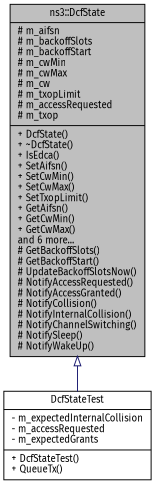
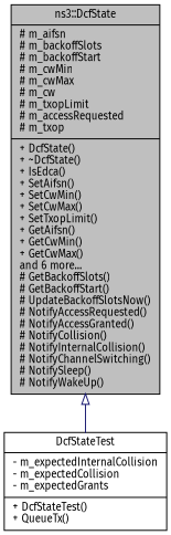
  digraph {
    fontname="Fira Sans"
    node [color=black fontname="Fira Sans" fontsize=10 shape=record style=filled]
    n1 [fillcolor=grey75 fontcolor=black height=0.2 label="{ns3::DcfState\n|# m_aifsn\l# m_backoffSlots\l# m_backoffStart\l# m_cwMin\l# m_cwMax\l# m_cw\l# m_txopLimit\l# m_accessRequested\l# m_txop\l|+ DcfState()\l+ ~DcfState()\l+ IsEdca()\l+ SetAifsn()\l+ SetCwMin()\l+ SetCwMax()\l+ SetTxopLimit()\l+ GetAifsn()\l+ GetCwMin()\l+ GetCwMax()\land 6 more...\l# GetBackoffSlots()\l# GetBackoffStart()\l# UpdateBackoffSlotsNow()\l# NotifyAccessRequested()\l# NotifyAccessGranted()\l# NotifyCollision()\l# NotifyInternalCollision()\l# NotifyChannelSwitching()\l# NotifySleep()\l# NotifyWakeUp()\l}" width=0.4]
-   n2 [fillcolor=white height=0.2 label="{DcfStateTest\n|- m_expectedInternalCollision\l- m_accessRequested\l- m_expectedGrants\l|+ DcfStateTest()\l+ QueueTx()\l}" width=0.4]
+   n2 [fillcolor=white height=0.2 label="{DcfStateTest\n|- m_expectedInternalCollision\l- m_expectedCollision\l- m_expectedGrants\l|+ DcfStateTest()\l+ QueueTx()\l}" width=0.4]
    n1 -> n2 [arrowtail=onormal color=midnightblue dir=back fontname="Fira Sans" fontsize=10 labelfontname=Helvetica labelfontsize=10 style=solid]
  }
